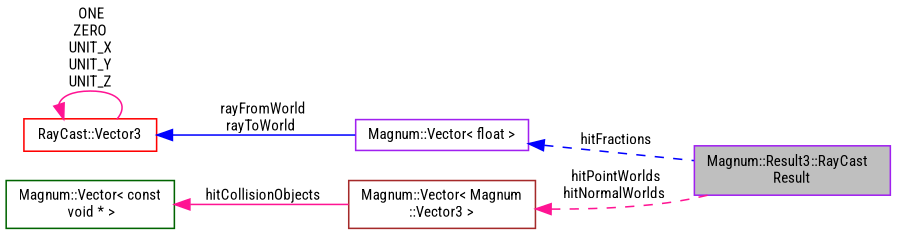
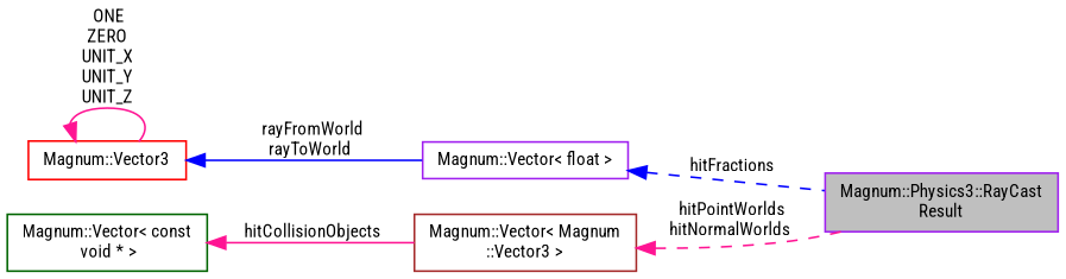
  digraph {
    fontname="Roboto Condensed"
    rankdir=LR
    node [color=purple fillcolor=white fontname="Roboto Condensed" fontsize=10 shape=record style=filled]
    edge [color=deeppink dir=back fontname="Roboto Condensed" fontsize=10 labelfontname=Helvetica labelfontsize=10 style=solid]
-   n1 [fillcolor=grey75 fontcolor=black height=0.2 label="Magnum::Result3::RayCast\lResult" width=0.4]
-   n2 [color=red height=0.2 label="RayCast::Vector3" width=0.4]
+   n1 [fillcolor=grey75 fontcolor=black height=0.2 label="Magnum::Physics3::RayCast\lResult" width=0.4]
+   n2 [color=red height=0.2 label="Magnum::Vector3" width=0.4]
    n3 [height=0.2 label="Magnum::Vector\< float \>" width=0.4]
    n4 [color=brown height=0.2 label="Magnum::Vector\< Magnum\l::Vector3 \>" width=0.4]
    n5 [color=darkgreen height=0.2 label="Magnum::Vector\< const\l void * \>" width=0.4]
    n2 -> n2 [label=" ONE\nZERO\nUNIT_X\nUNIT_Y\nUNIT_Z"]
    n2 -> n3 [color=blue label=" rayFromWorld\nrayToWorld"]
    n3 -> n1 [color=blue label=" hitFractions" style=dashed]
    n4 -> n1 [label=" hitPointWorlds\nhitNormalWorlds" style=dashed]
    n5 -> n4 [label=" hitCollisionObjects"]
  }
